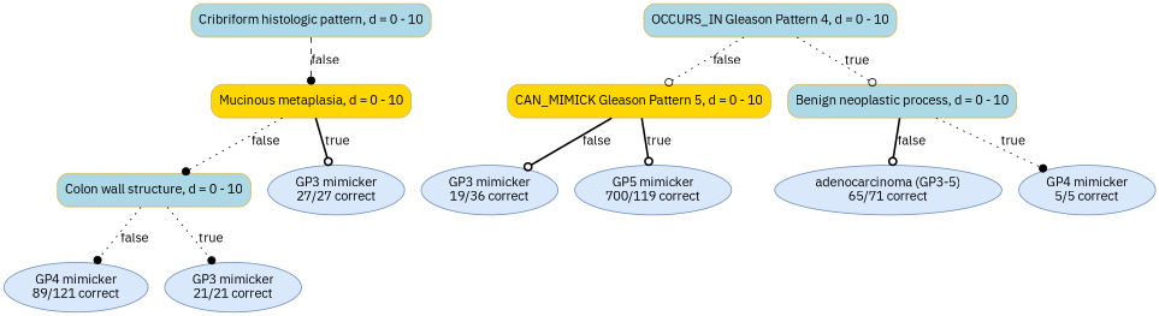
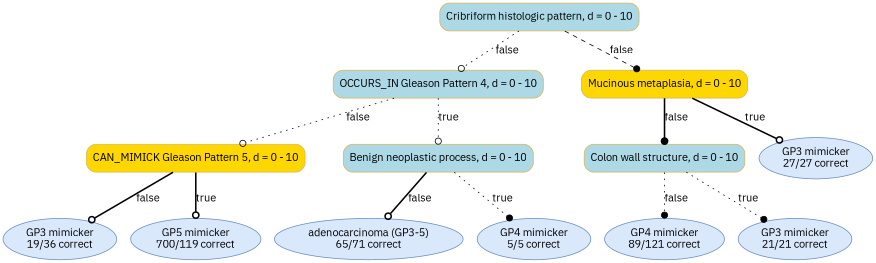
  digraph {
    fontname="IBM Plex Sans"
    node [color="#6C8EBF" fillcolor="#DAE8FC" fontname="IBM Plex Sans" shape=ellipse style="rounded,filled"]
    edge [arrowhead=odot fontname="IBM Plex Sans" style=dotted]
    n1 [color="#D6B656" fillcolor=lightblue label="Cribriform histologic pattern, d = 0 - 10" shape=box]
    n2 [color="#D6B656" fillcolor=lightblue label="OCCURS_IN Gleason Pattern 4, d = 0 - 10" shape=box]
    n3 [color="#D6B656" fillcolor=gold label="Mucinous metaplasia, d = 0 - 10" shape=box]
    n4 [color="#D6B656" fillcolor=gold label="CAN_MIMICK Gleason Pattern 5, d = 0 - 10" shape=box]
    n5 [color="#D6B656" fillcolor=lightblue label="Benign neoplastic process, d = 0 - 10" shape=box]
    n6 [color="#D6B656" fillcolor=lightblue label="Colon wall structure, d = 0 - 10" shape=box]
    n7 [label=<GP3 mimicker<br/>27/27 correct>]
    n8 [label=<GP3 mimicker<br/>19/36 correct>]
    n9 [label=<GP5 mimicker<br/>700/119 correct>]
    n10 [label=<adenocarcinoma (GP3-5)<br/>65/71 correct>]
    n11 [label=<GP4 mimicker<br/>5/5 correct>]
    n12 [label=<GP4 mimicker<br/>89/121 correct>]
    n13 [label=<GP3 mimicker<br/>21/21 correct>]
+   n1 -> n2 [label=false]
    n1 -> n3 [arrowhead=dot label=false style=dashed]
    n2 -> n4 [label=false]
    n2 -> n5 [label=true]
-   n3 -> n6 [arrowhead=dot label=false]
+   n3 -> n6 [arrowhead=dot label=false style=bold]
    n3 -> n7 [label=true style=bold]
    n4 -> n8 [label=false style=bold]
    n4 -> n9 [label=true style=bold]
    n5 -> n10 [label=false style=bold]
    n5 -> n11 [arrowhead=dot label=true]
    n6 -> n12 [arrowhead=dot label=false]
    n6 -> n13 [arrowhead=dot label=true]
  }
